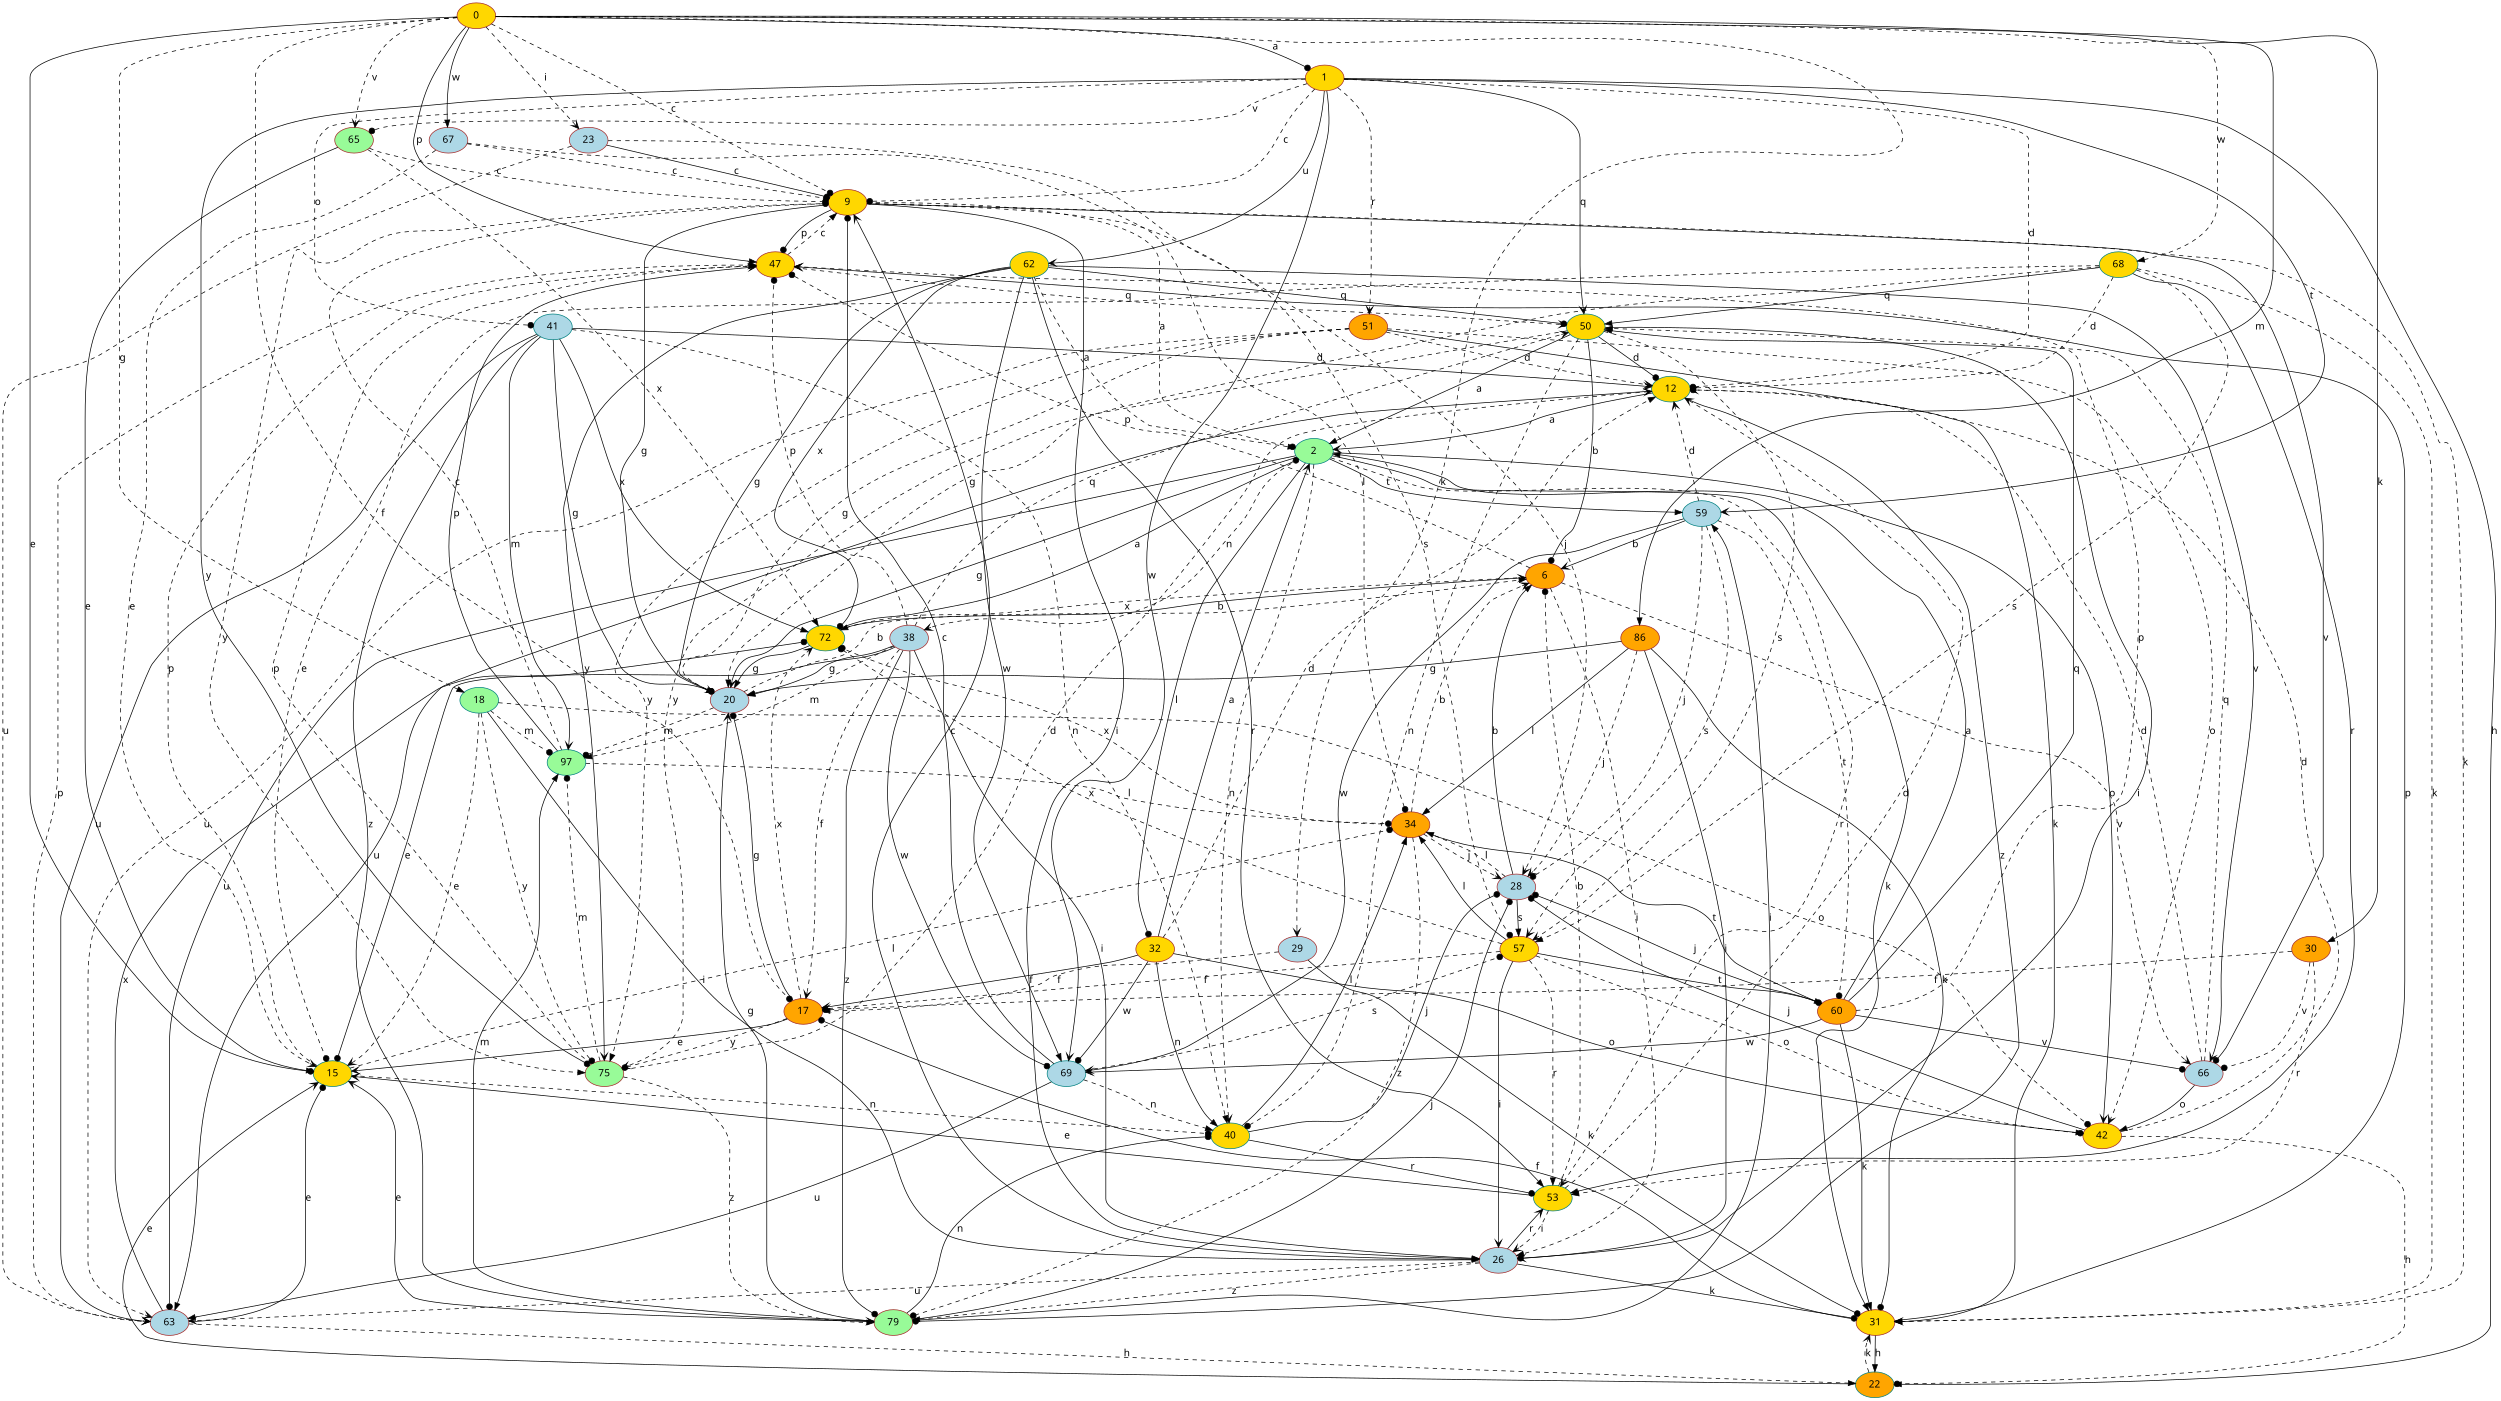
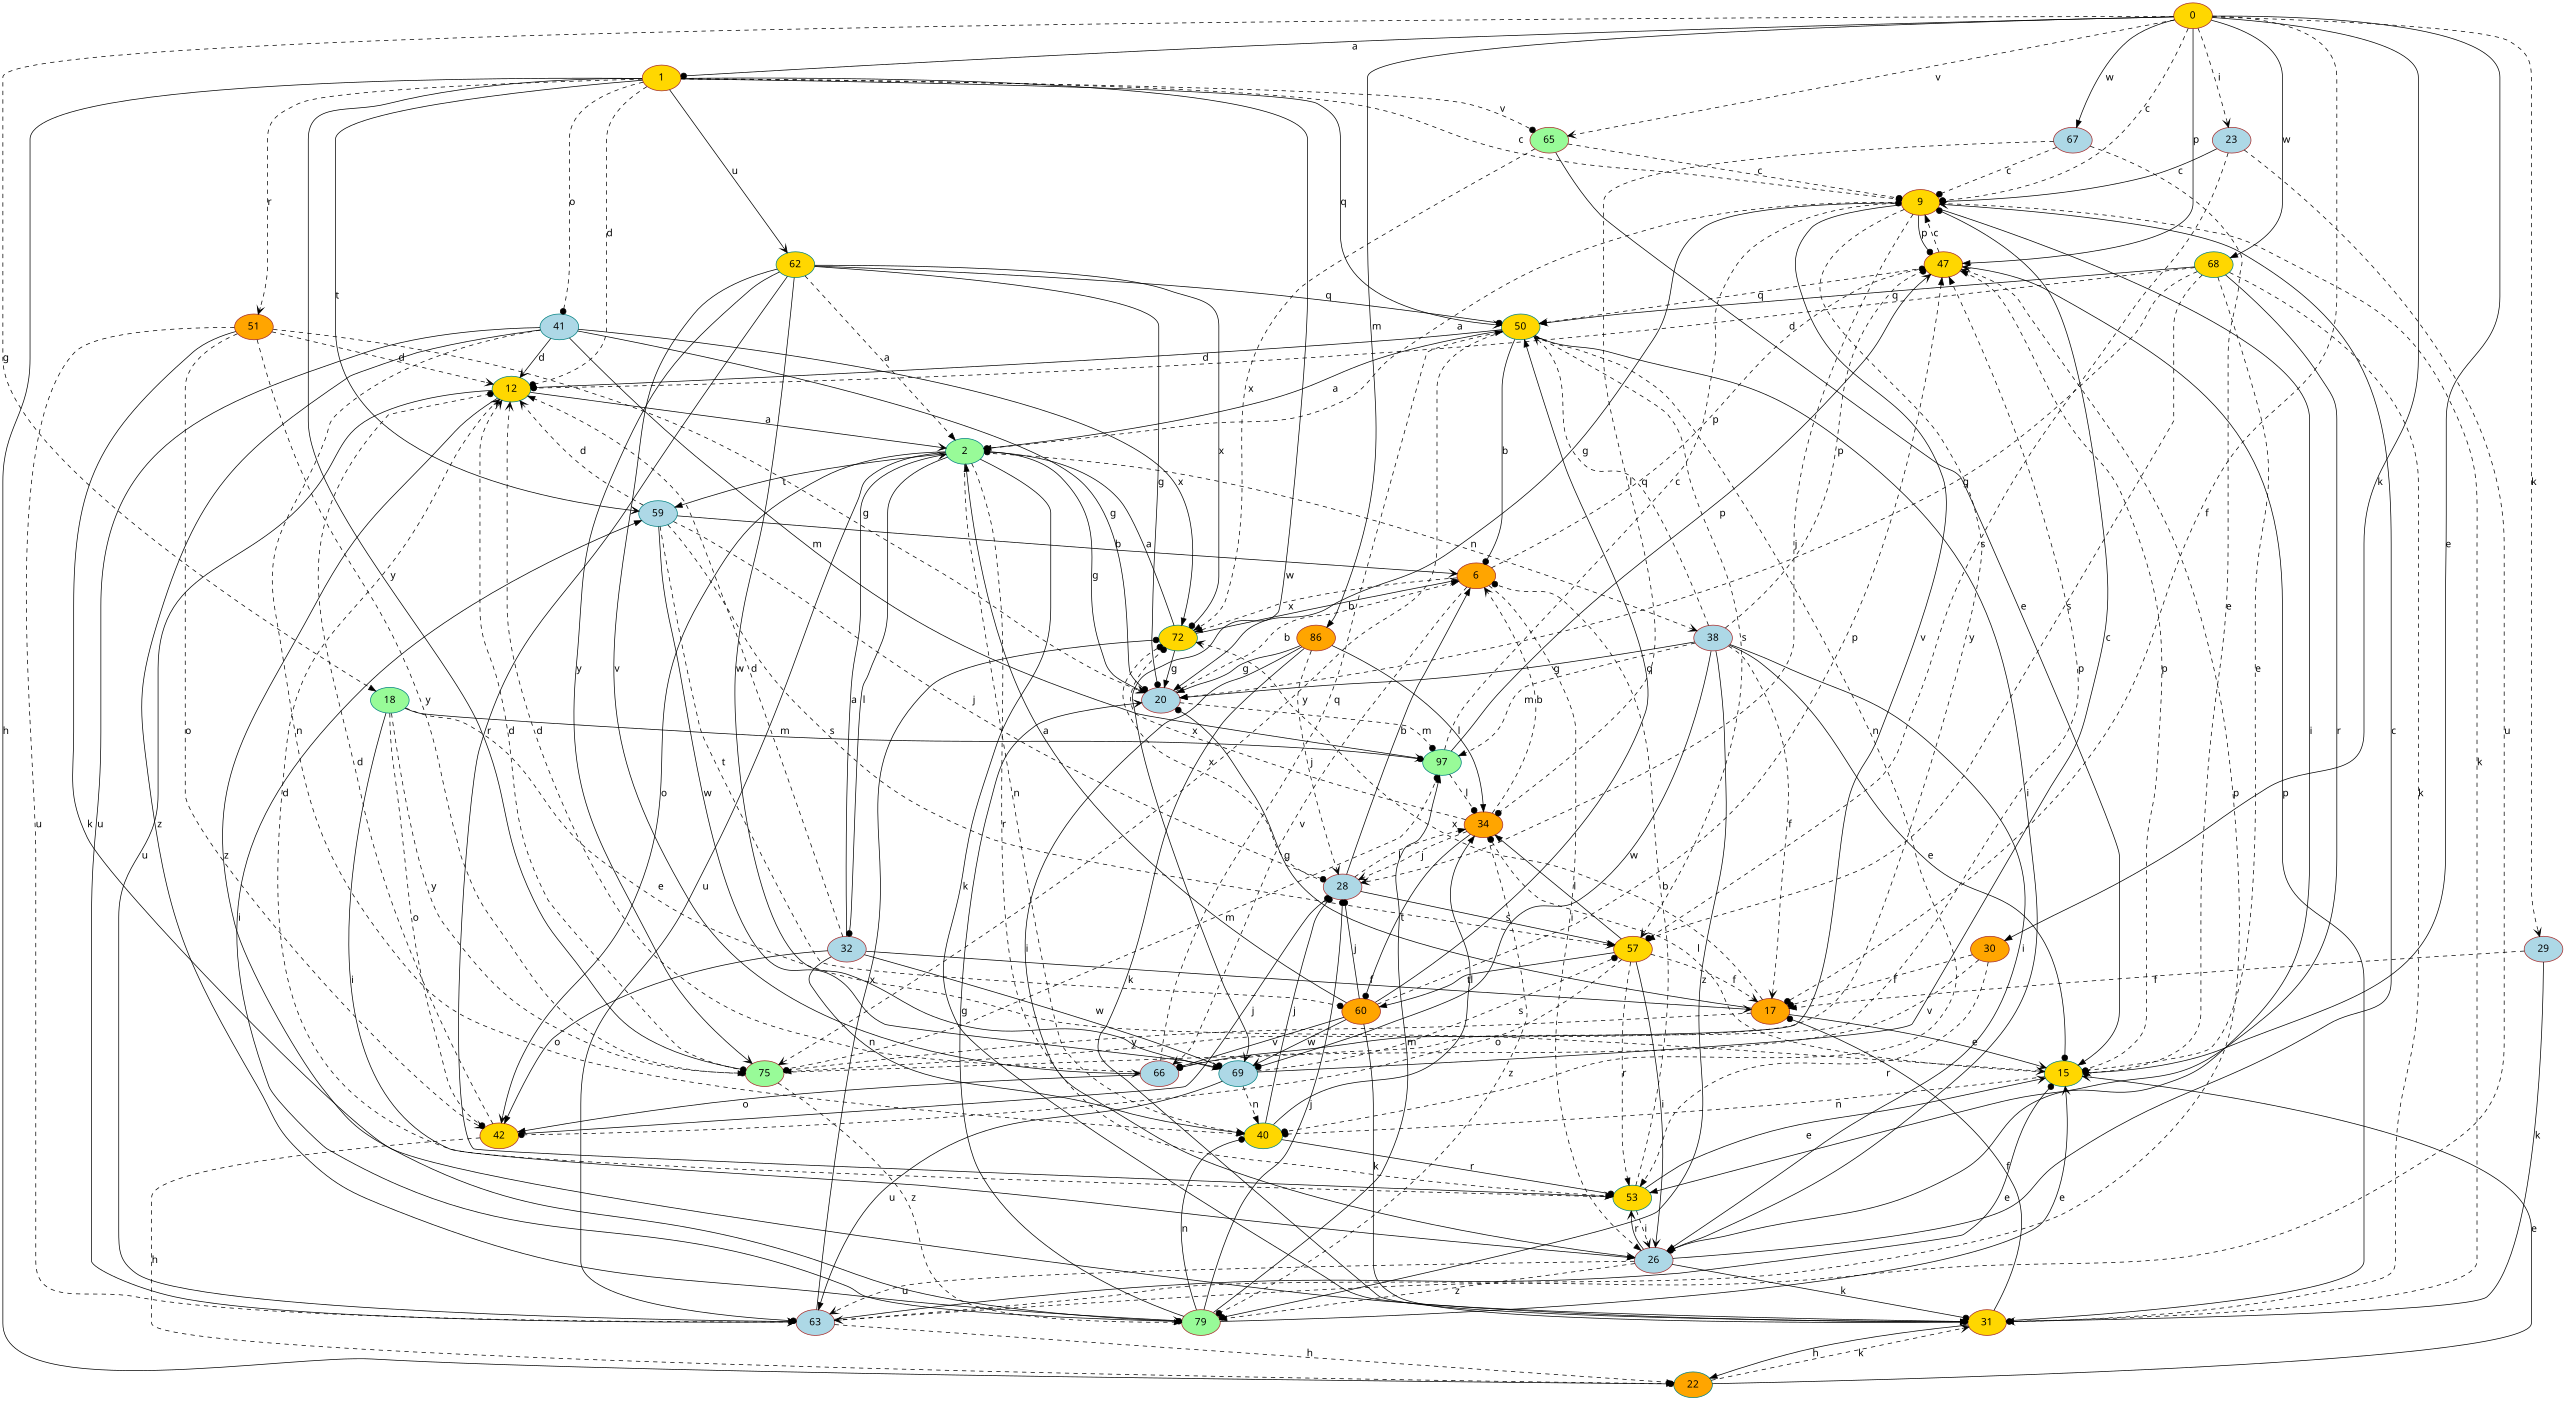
  strict digraph {
    fontname="Noto Sans"
    node [color=brown fillcolor=gold fontname="Noto Sans" style=filled]
    edge [arrowhead=dot fontname="Noto Sans" style=solid]
    0
    1
    9
    15 [color=teal]
    17 [fillcolor=orange]
    18 [color=teal fillcolor=palegreen]
    23 [fillcolor=lightblue]
    29 [fillcolor=lightblue]
    30 [fillcolor=orange]
    n10 [fillcolor=orange label=86]
    47
    65 [fillcolor=palegreen]
    67 [fillcolor=lightblue]
    68 [color=teal]
    12 [color=teal]
    22 [color=teal fillcolor=orange]
    41 [color=teal fillcolor=lightblue]
    50 [color=teal]
    51 [fillcolor=orange]
    59 [color=teal fillcolor=lightblue]
    62 [color=teal]
    69 [color=teal fillcolor=lightblue]
    75 [fillcolor=palegreen]
    2 [color=teal fillcolor=palegreen]
    20 [fillcolor=lightblue]
    31
    26 [fillcolor=lightblue]
    66 [fillcolor=lightblue]
    28 [fillcolor=lightblue]
    40 [color=teal]
    34 [fillcolor=orange]
    72 [color=teal]
    42
    n34 [color=teal fillcolor=palegreen label=97]
    57
    63 [fillcolor=lightblue]
    53 [color=teal]
    60 [fillcolor=orange]
    79 [fillcolor=palegreen]
    6 [fillcolor=orange]
-   32
+   32 [fillcolor=lightblue]
    38 [fillcolor=lightblue]
    0 -> 1 [label=a]
    0 -> 9 [label=c style=dashed]
    0 -> 15 [label=e]
    0 -> 17 [label=f style=dashed]
    0 -> 18 [arrowhead=normal label=g style=dashed]
    0 -> 23 [arrowhead=vee label=i style=dashed]
    0 -> 29 [arrowhead=vee label=k style=dashed]
    0 -> 30 [arrowhead=normal label=k]
    0 -> n10 [arrowhead=normal label=m]
    0 -> 47 [arrowhead=normal label=p]
    0 -> 65 [arrowhead=vee label=v style=dashed]
    0 -> 67 [arrowhead=normal label=w]
-   0 -> 68 [arrowhead=normal label=w style=dashed]
+   0 -> 68 [arrowhead=normal label=w]
    1 -> 9 [label=c style=dashed]
    1 -> 65 [label=v style=dashed]
    1 -> 12 [label=d style=dashed]
    1 -> 22 [arrowhead=normal label=h]
    1 -> 41 [label=o style=dashed]
    1 -> 50 [arrowhead=vee label=q]
    1 -> 51 [arrowhead=vee label=r style=dashed]
    1 -> 59 [arrowhead=vee label=t]
    1 -> 62 [arrowhead=vee label=u]
    1 -> 69 [arrowhead=vee label=w]
    1 -> 75 [label=y]
    9 -> 47 [label=p]
    9 -> 75 [arrowhead=normal label=y style=dashed]
    9 -> 2 [label=a style=dashed]
    9 -> 20 [arrowhead=normal label=g]
    9 -> 31 [arrowhead=vee label=k style=dashed]
    9 -> 26 [arrowhead=normal label=i]
    9 -> 66 [label=v]
    9 -> 28 [arrowhead=vee label=j style=dashed]
    15 -> 47 [arrowhead=normal label=p style=dashed]
    15 -> 40 [label=n style=dashed]
    15 -> 34 [label=l style=dashed]
    17 -> 15 [arrowhead=vee label=e]
    17 -> 75 [label=y style=dashed]
    17 -> 20 [label=g]
    17 -> 72 [arrowhead=vee label=x style=dashed]
    18 -> 15 [arrowhead=vee label=e style=dashed]
    18 -> 75 [label=y style=dashed]
    18 -> 26 [arrowhead=normal label=i]
    18 -> 42 [label=o style=dashed]
-   18 -> n34 [label=m style=dashed]
+   18 -> n34 [label=m]
    23 -> 9 [label=c]
    23 -> 57 [label=s style=dashed]
    23 -> 63 [arrowhead=vee label=u style=dashed]
    29 -> 17 [arrowhead=normal label=f style=dashed]
    29 -> 31 [label=k]
    30 -> 17 [label=f style=dashed]
    30 -> 66 [label=v style=dashed]
    30 -> 53 [arrowhead=normal label=r style=dashed]
    n10 -> 20 [arrowhead=normal label=g]
    n10 -> 31 [label=k]
    n10 -> 26 [arrowhead=vee label=i]
    n10 -> 28 [arrowhead=vee label=j style=dashed]
    n10 -> 34 [arrowhead=normal label=l]
    47 -> 9 [arrowhead=normal label=c style=dashed]
    47 -> 50 [arrowhead=vee label=q style=dashed]
    65 -> 9 [label=c style=dashed]
    65 -> 15 [arrowhead=normal label=e]
    65 -> 72 [arrowhead=normal label=x style=dashed]
    67 -> 9 [label=c style=dashed]
    67 -> 15 [arrowhead=vee label=e style=dashed]
    67 -> 34 [label=l style=dashed]
    68 -> 15 [label=e style=dashed]
    68 -> 12 [label=d style=dashed]
    68 -> 50 [arrowhead=normal label=q]
    68 -> 20 [arrowhead=normal label=g style=dashed]
    68 -> 31 [arrowhead=normal label=k style=dashed]
    68 -> 57 [arrowhead=normal label=s style=dashed]
    68 -> 53 [arrowhead=normal label=r]
    12 -> 2 [arrowhead=vee label=a]
    12 -> 63 [arrowhead=normal label=u]
    12 -> 79 [label=z]
    22 -> 15 [arrowhead=vee label=e]
    22 -> 31 [arrowhead=vee label=k style=dashed]
    41 -> 12 [arrowhead=vee label=d]
    41 -> 20 [label=g]
    41 -> 40 [arrowhead=normal label=n style=dashed]
    41 -> 72 [arrowhead=normal label=x]
    41 -> n34 [arrowhead=vee label=m]
    41 -> 63 [arrowhead=vee label=u]
    41 -> 79 [arrowhead=vee label=z]
    50 -> 12 [label=d]
    50 -> 75 [arrowhead=vee label=y style=dashed]
    50 -> 2 [arrowhead=normal label=a]
    50 -> 26 [label=i]
    50 -> 40 [label=n style=dashed]
    50 -> 57 [arrowhead=vee label=s style=dashed]
    50 -> 6 [label=b]
    51 -> 12 [arrowhead=vee label=d style=dashed]
    51 -> 75 [arrowhead=normal label=y style=dashed]
    51 -> 20 [arrowhead=vee label=g style=dashed]
    51 -> 31 [arrowhead=normal label=k]
    51 -> 42 [arrowhead=vee label=o style=dashed]
    51 -> 63 [arrowhead=vee label=u style=dashed]
    59 -> 12 [arrowhead=vee label=d style=dashed]
    59 -> 69 [arrowhead=vee label=w]
    59 -> 28 [label=j style=dashed]
    59 -> 57 [arrowhead=vee label=s style=dashed]
    59 -> 60 [label=t style=dashed]
    59 -> 6 [arrowhead=vee label=b]
    62 -> 50 [label=q]
    62 -> 69 [arrowhead=normal label=w]
    62 -> 75 [arrowhead=vee label=y]
    62 -> 2 [arrowhead=normal label=a style=dashed]
    62 -> 20 [label=g]
    62 -> 66 [arrowhead=vee label=v]
    62 -> 72 [label=x]
    62 -> 53 [arrowhead=normal label=r]
    69 -> 9 [label=c]
    69 -> 40 [arrowhead=normal label=n style=dashed]
    69 -> 57 [label=s style=dashed]
    69 -> 63 [arrowhead=normal label=u]
    75 -> 47 [arrowhead=normal label=p style=dashed]
    75 -> 12 [arrowhead=vee label=d style=dashed]
    75 -> n34 [label=m style=dashed]
    75 -> 79 [arrowhead=normal label=z style=dashed]
    2 -> 59 [arrowhead=normal label=t]
    2 -> 20 [arrowhead=vee label=g]
    2 -> 31 [arrowhead=normal label=k]
    2 -> 40 [arrowhead=vee label=n style=dashed]
    2 -> 42 [arrowhead=vee label=o]
    2 -> 63 [label=u]
    2 -> 53 [arrowhead=vee label=r style=dashed]
    2 -> 32 [label=l]
    2 -> 38 [arrowhead=vee label=n style=dashed]
    20 -> n34 [label=m style=dashed]
    20 -> 6 [arrowhead=normal label=b style=dashed]
    31 -> 17 [label=f]
    31 -> 47 [arrowhead=vee label=p]
    31 -> 22 [arrowhead=normal label=h]
    26 -> 9 [arrowhead=vee label=c]
    26 -> 31 [label=k]
    26 -> 63 [arrowhead=vee label=u style=dashed]
    26 -> 53 [arrowhead=vee label=r]
    26 -> 79 [arrowhead=normal label=z style=dashed]
    66 -> 12 [arrowhead=vee label=d style=dashed]
    66 -> 50 [arrowhead=normal label=q style=dashed]
    66 -> 42 [arrowhead=normal label=o]
    28 -> 34 [arrowhead=normal label=l style=dashed]
    28 -> 57 [arrowhead=normal label=s]
    28 -> 6 [arrowhead=normal label=b]
    40 -> 28 [label=j]
    40 -> 34 [arrowhead=normal label=l]
    40 -> 53 [label=r]
    34 -> 28 [arrowhead=vee label=j style=dashed]
    34 -> 72 [label=x style=dashed]
    34 -> 60 [label=t]
    34 -> 79 [label=z style=dashed]
    34 -> 6 [arrowhead=vee label=b style=dashed]
    72 -> 2 [label=a]
    72 -> 20 [arrowhead=normal label=g]
    72 -> 6 [arrowhead=vee label=b]
    42 -> 12 [label=d style=dashed]
    42 -> 22 [label=h style=dashed]
    42 -> 28 [label=j]
    n34 -> 9 [label=c style=dashed]
    n34 -> 47 [arrowhead=vee label=p]
    n34 -> 34 [label=l style=dashed]
    57 -> 17 [arrowhead=vee label=f style=dashed]
    57 -> 26 [arrowhead=vee label=i]
    57 -> 34 [arrowhead=normal label=l]
-   57 -> 72 [label=x style=dashed]
+   28 -> 72 [label=x style=dashed]
    57 -> 42 [label=o style=dashed]
    57 -> 53 [arrowhead=normal label=r style=dashed]
    57 -> 60 [arrowhead=normal label=t]
    63 -> 15 [label=e]
    63 -> 47 [arrowhead=vee label=p style=dashed]
    63 -> 22 [arrowhead=normal label=h style=dashed]
    63 -> 72 [label=x]
    53 -> 15 [arrowhead=vee label=e]
    53 -> 12 [arrowhead=vee label=d style=dashed]
    53 -> 26 [arrowhead=vee label=i style=dashed]
    53 -> 6 [label=b style=dashed]
-   60 -> 47 [arrowhead=vee label=p style=dashed]
+   60 -> 47 [arrowhead=normal label=p style=dashed]
    60 -> 50 [arrowhead=normal label=q]
    60 -> 69 [arrowhead=vee label=w]
    60 -> 2 [arrowhead=normal label=a]
    60 -> 31 [arrowhead=normal label=k]
    60 -> 66 [label=v]
    60 -> 28 [label=j]
    79 -> 15 [arrowhead=vee label=e]
    79 -> 59 [arrowhead=normal label=i]
    79 -> 20 [arrowhead=vee label=g]
    79 -> 28 [label=j]
    79 -> 40 [label=n]
    79 -> n34 [arrowhead=normal label=m]
    6 -> 47 [label=p style=dashed]
    6 -> 26 [arrowhead=normal label=i style=dashed]
    6 -> 66 [arrowhead=vee label=v style=dashed]
    6 -> 72 [arrowhead=normal label=x style=dashed]
    32 -> 17 [arrowhead=vee label=f]
    32 -> 12 [arrowhead=normal label=d style=dashed]
    32 -> 69 [label=w]
    32 -> 2 [arrowhead=vee label=a]
    32 -> 40 [arrowhead=normal label=n]
    32 -> 42 [arrowhead=normal label=o]
    38 -> 15 [label=e]
    38 -> 17 [arrowhead=vee label=f style=dashed]
    38 -> 47 [label=p style=dashed]
    38 -> 50 [arrowhead=vee label=q style=dashed]
    38 -> 69 [label=w]
    38 -> 20 [arrowhead=normal label=g]
    38 -> 26 [arrowhead=normal label=i]
    38 -> n34 [arrowhead=normal label=m style=dashed]
    38 -> 79 [label=z]
  }
